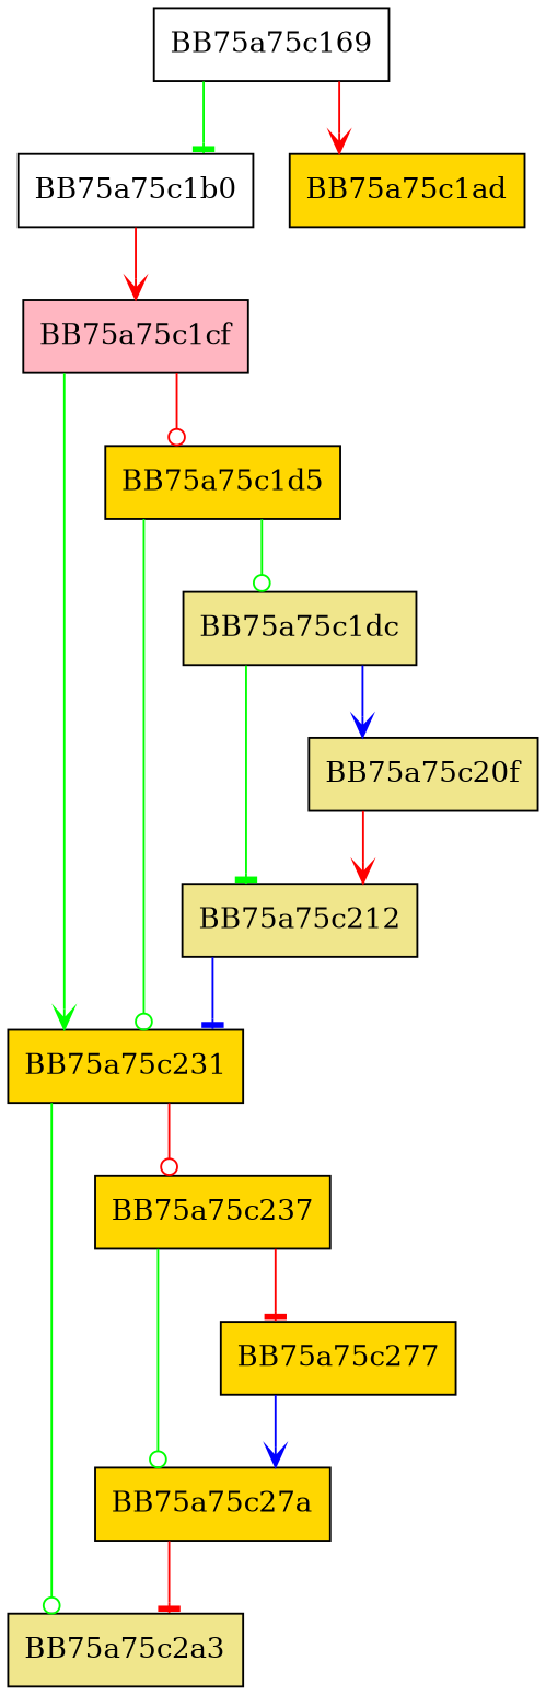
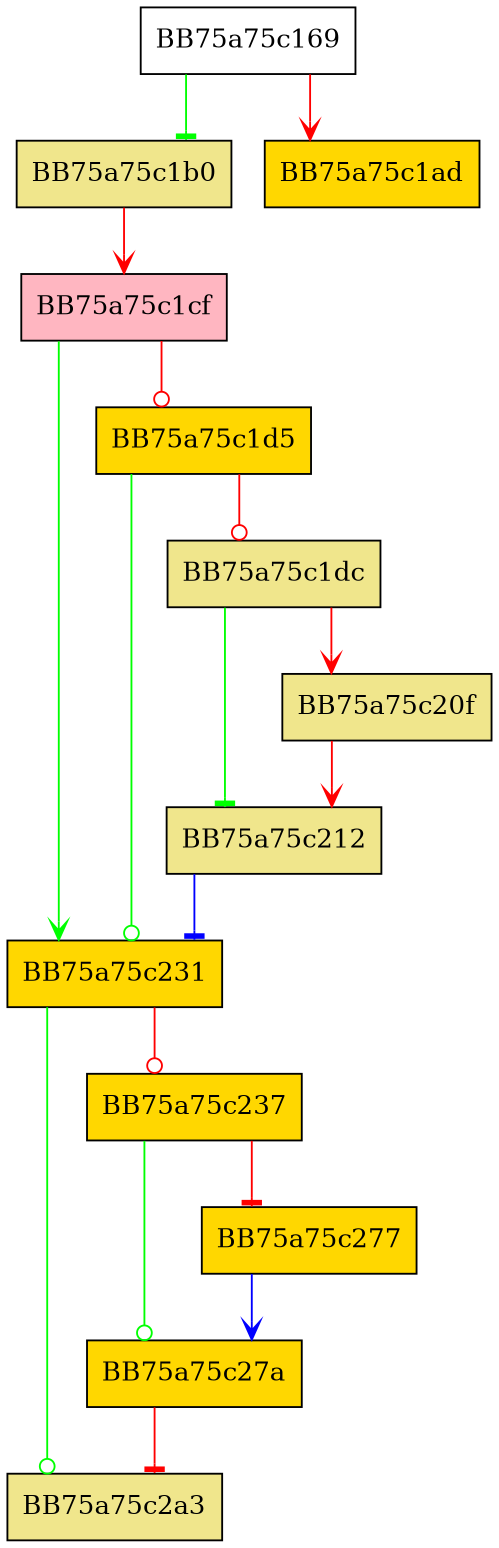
  digraph {
    splines=ortho
    node [fillcolor=gold shape=box style=filled]
    edge [arrowhead=vee color=red]
    BB75a75c1cf [fillcolor=lightpink]
    BB75a75c231
    BB75a75c1d5
    BB75a75c169 [fillcolor=white]
-   BB75a75c1b0 [fillcolor=white]
+   BB75a75c1b0 [fillcolor=khaki]
    BB75a75c1ad
    BB75a75c2a3 [fillcolor=khaki]
    BB75a75c237
    BB75a75c1dc [fillcolor=khaki]
    BB75a75c27a
    BB75a75c277
    BB75a75c212 [fillcolor=khaki]
    BB75a75c20f [fillcolor=khaki]
    BB75a75c1cf -> BB75a75c231 [color=green]
    BB75a75c1cf -> BB75a75c1d5 [arrowhead=odot]
    BB75a75c231 -> BB75a75c2a3 [arrowhead=odot color=green]
    BB75a75c231 -> BB75a75c237 [arrowhead=odot]
    BB75a75c1d5 -> BB75a75c231 [arrowhead=odot color=green]
-   BB75a75c1d5 -> BB75a75c1dc [arrowhead=odot color=green]
+   BB75a75c1d5 -> BB75a75c1dc [arrowhead=odot]
    BB75a75c169 -> BB75a75c1b0 [arrowhead=tee color=green]
    BB75a75c169 -> BB75a75c1ad
    BB75a75c1b0 -> BB75a75c1cf
    BB75a75c237 -> BB75a75c27a [arrowhead=odot color=green]
    BB75a75c237 -> BB75a75c277 [arrowhead=tee]
    BB75a75c1dc -> BB75a75c212 [arrowhead=tee color=green]
-   BB75a75c1dc -> BB75a75c20f [color=blue]
+   BB75a75c1dc -> BB75a75c20f
    BB75a75c27a -> BB75a75c2a3 [arrowhead=tee]
    BB75a75c277 -> BB75a75c27a [color=blue]
    BB75a75c212 -> BB75a75c231 [arrowhead=tee color=blue]
    BB75a75c20f -> BB75a75c212
  }
